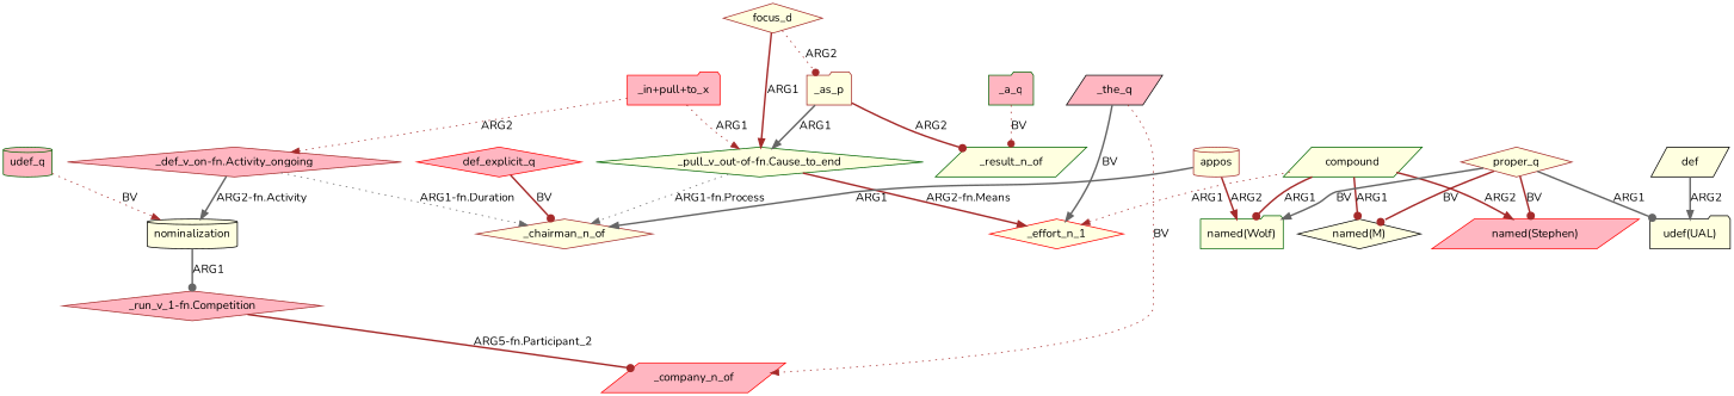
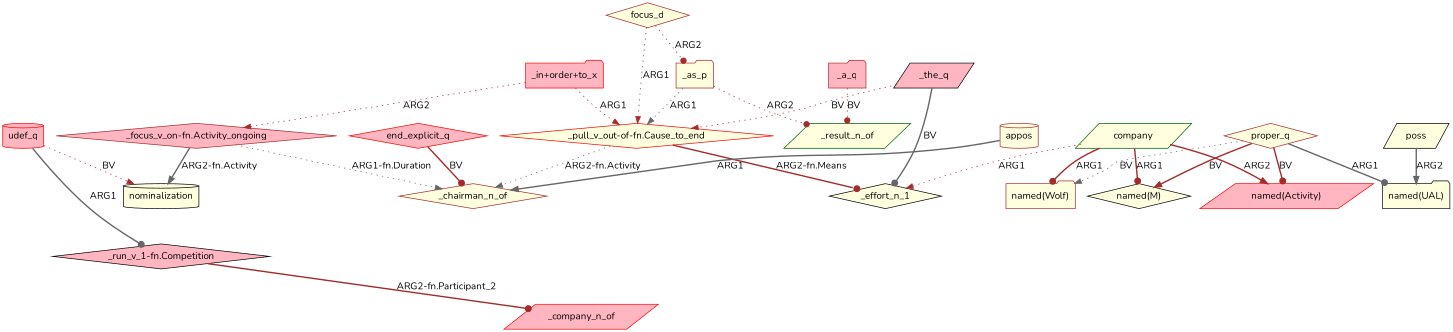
  digraph {
    fontname=Nunito
    node [color=brown fillcolor=lightyellow fontname=Nunito shape=diamond style=filled]
    edge [arrowhead=normal color=brown fontname=Nunito style=bold]
-   "_in+order+to_x" [color=red fillcolor=lightpink shape=folder label="_in+pull+to_x"]
-   "_pull_v_out-of-fn.Cause_to_end" [color=darkgreen]
-   "_focus_v_on-fn.Activity_ongoing" [fillcolor=lightpink label="_def_v_on-fn.Activity_ongoing"]
+   "_in+order+to_x" [color=red fillcolor=lightpink shape=folder]
+   "_pull_v_out-of-fn.Cause_to_end" [color=red]
+   "_focus_v_on-fn.Activity_ongoing" [fillcolor=lightpink]
    _chairman_n_of
-   _effort_n_1 [color=red]
+   _effort_n_1 [color=black]
    nominalization [color=black shape=cylinder]
-   compound [color=darkgreen shape=parallelogram]
-   "named(Stephen)" [color=red fillcolor=lightpink shape=parallelogram]
-   "named(Wolf)" [color=darkgreen shape=folder]
+   compound [color=darkgreen shape=parallelogram label=company]
+   "named(Stephen)" [color=red fillcolor=lightpink shape=parallelogram label="named(Activity)"]
+   "named(Wolf)" [shape=folder]
    "named(M)" [color=black]
    focus_d
    _as_p [shape=folder]
    _result_n_of [color=darkgreen shape=parallelogram]
-   "_run_v_1-fn.Competition" [fillcolor=lightpink]
-   udef_q [color=darkgreen fillcolor=lightpink shape=cylinder]
+   "_run_v_1-fn.Competition" [color=black fillcolor=lightpink]
+   udef_q [color=red fillcolor=lightpink shape=cylinder]
    _company_n_of [color=red fillcolor=lightpink shape=parallelogram]
    proper_q
-   "named(UAL)" [color=black shape=folder label="udef(UAL)"]
-   def_explicit_q [color=red fillcolor=lightpink]
-   poss [color=black shape=parallelogram label=def]
+   "named(UAL)" [color=black shape=folder]
+   def_explicit_q [color=red fillcolor=lightpink label=end_explicit_q]
+   poss [color=black shape=parallelogram]
    appos [shape=cylinder]
-   _a_q [color=darkgreen fillcolor=lightpink shape=folder]
+   _a_q [fillcolor=lightpink shape=folder]
    _the_q [color=black fillcolor=lightpink shape=parallelogram]
    "_in+order+to_x" -> "_pull_v_out-of-fn.Cause_to_end" [label=ARG1 style=dotted]
    "_in+order+to_x" -> "_focus_v_on-fn.Activity_ongoing" [label=ARG2 style=dotted]
-   "_pull_v_out-of-fn.Cause_to_end" -> _chairman_n_of [color=gray40 label="ARG1-fn.Process" style=dotted]
-   "_pull_v_out-of-fn.Cause_to_end" -> _effort_n_1 [label="ARG2-fn.Means"]
+   "_pull_v_out-of-fn.Cause_to_end" -> _chairman_n_of [color=gray40 label="ARG2-fn.Activity" style=dotted]
+   "_pull_v_out-of-fn.Cause_to_end" -> _effort_n_1 [arrowhead=dot label="ARG2-fn.Means"]
    "_focus_v_on-fn.Activity_ongoing" -> _chairman_n_of [color=gray40 label="ARG1-fn.Duration" style=dotted]
    "_focus_v_on-fn.Activity_ongoing" -> nominalization [color=gray40 label="ARG2-fn.Activity"]
-   nominalization -> "_run_v_1-fn.Competition" [arrowhead=dot color=gray40 label=ARG1]
+   udef_q -> "_run_v_1-fn.Competition" [arrowhead=dot color=gray40 label=ARG1]
    compound -> _effort_n_1 [label=ARG1 style=dotted]
    compound -> "named(Stephen)" [label=ARG2]
    compound -> "named(Wolf)" [arrowhead=dot label=ARG1]
    compound -> "named(M)" [arrowhead=dot label=ARG1]
-   focus_d -> "_pull_v_out-of-fn.Cause_to_end" [label=ARG1]
+   focus_d -> "_pull_v_out-of-fn.Cause_to_end" [label=ARG1 style=dotted]
    focus_d -> _as_p [arrowhead=dot label=ARG2 style=dotted]
-   _as_p -> "_pull_v_out-of-fn.Cause_to_end" [color=gray40 label=ARG1]
-   _as_p -> _result_n_of [arrowhead=dot label=ARG2]
-   "_run_v_1-fn.Competition" -> _company_n_of [arrowhead=dot label="ARG5-fn.Participant_2"]
+   _as_p -> "_pull_v_out-of-fn.Cause_to_end" [color=gray40 label=ARG1 style=dotted]
+   _as_p -> _result_n_of [arrowhead=dot label=ARG2 style=dotted]
+   "_run_v_1-fn.Competition" -> _company_n_of [arrowhead=dot label="ARG2-fn.Participant_2"]
    udef_q -> nominalization [label=BV style=dotted]
    proper_q -> "named(Stephen)" [arrowhead=dot label=BV]
-   proper_q -> "named(Wolf)" [color=gray40 label=BV]
-   proper_q -> "named(M)" [arrowhead=dot label=BV]
+   proper_q -> "named(Wolf)" [color=gray40 label=BV style=dotted]
+   proper_q -> "named(M)" [label=BV]
    proper_q -> "named(UAL)" [arrowhead=dot color=gray40 label=ARG1]
    def_explicit_q -> _chairman_n_of [arrowhead=dot label=BV]
    poss -> "named(UAL)" [color=gray40 label=ARG2]
    appos -> _chairman_n_of [color=gray40 label=ARG1]
-   appos -> "named(Wolf)" [label=ARG2]
    _a_q -> _result_n_of [arrowhead=dot label=BV style=dotted]
-   _the_q -> _effort_n_1 [color=gray40 label=BV]
-   _the_q -> _company_n_of [label=BV style=dotted]
+   _the_q -> _effort_n_1 [arrowhead=dot color=gray40 label=BV]
+   _the_q -> "_pull_v_out-of-fn.Cause_to_end" [label=BV style=dotted]
  }
